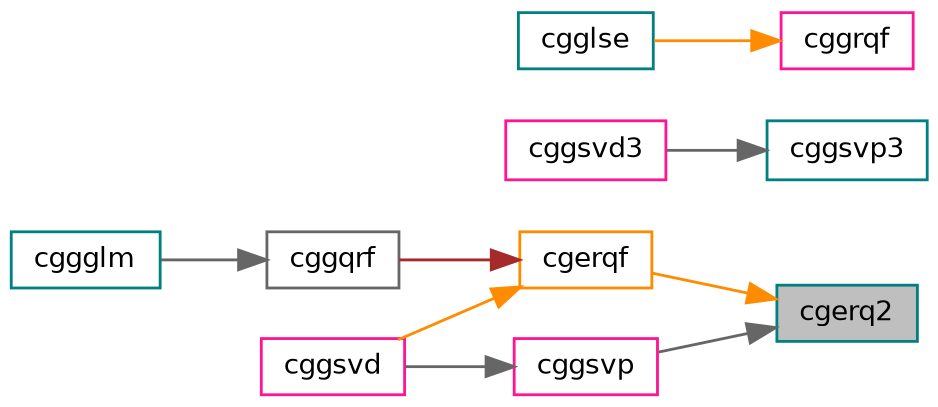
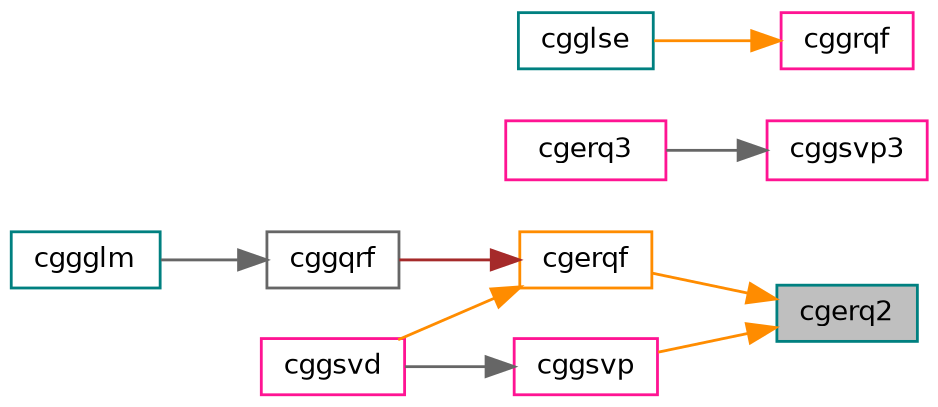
  digraph {
    rankdir=RL
    node [color=teal fillcolor=white fontname=Helvetica fontsize=10 shape=record style=filled]
    edge [color=gray40 dir=back fontname=Helvetica fontsize=10 labelfontname=Helvetica labelfontsize=10 style=solid]
    n1 [fillcolor=grey75 fontcolor=black height=0.2 label=cgerq2 width=0.4]
    n2 [color=darkorange height=0.2 label=cgerqf width=0.4]
    n3 [color=deeppink height=0.2 label=cggsvp width=0.4]
    n4 [color=gray40 height=0.2 label=cggqrf width=0.4]
    n5 [color=deeppink height=0.2 label=cggsvd width=0.4]
-   n6 [height=0.2 label=cggsvp3 width=0.4]
-   n7 [color=deeppink height=0.2 label=cggsvd3 width=0.4]
+   n6 [color=deeppink height=0.2 label=cggsvp3 width=0.4]
+   n7 [color=deeppink height=0.2 label=cgerq3 width=0.4]
    n8 [height=0.2 label=cggglm width=0.4]
    n9 [color=deeppink height=0.2 label=cggrqf width=0.4]
    n10 [height=0.2 label=cgglse width=0.4]
    n1 -> n2 [color=darkorange]
-   n1 -> n3
+   n1 -> n3 [color=darkorange]
    n2 -> n4 [color=brown]
    n2 -> n5 [color=darkorange]
    n3 -> n5
    n4 -> n8
    n6 -> n7
    n9 -> n10 [color=darkorange]
  }
